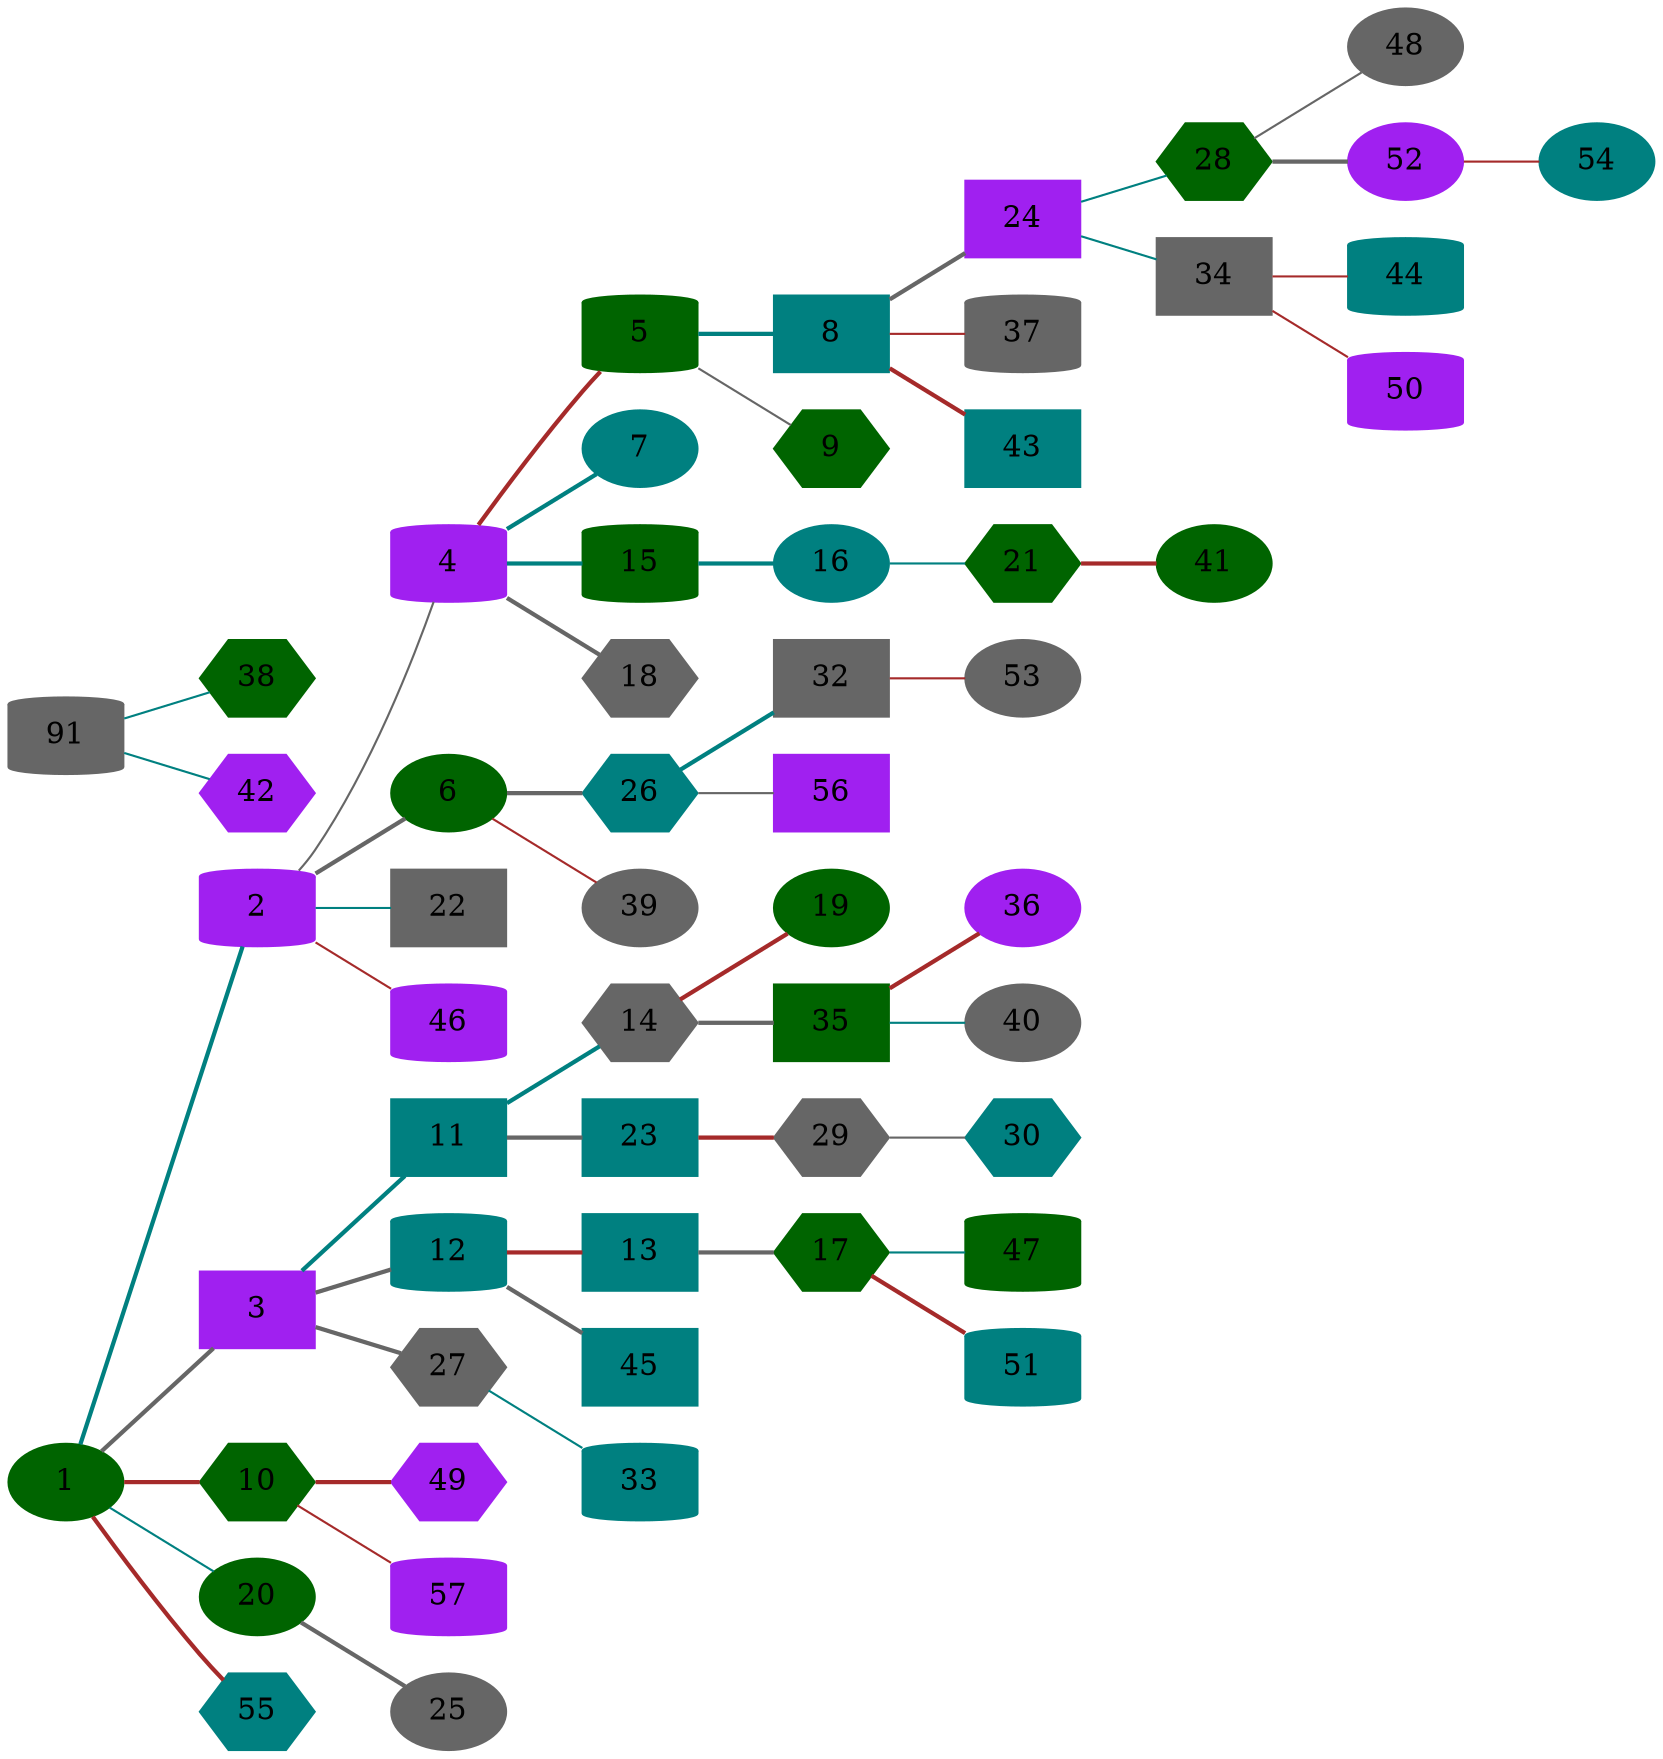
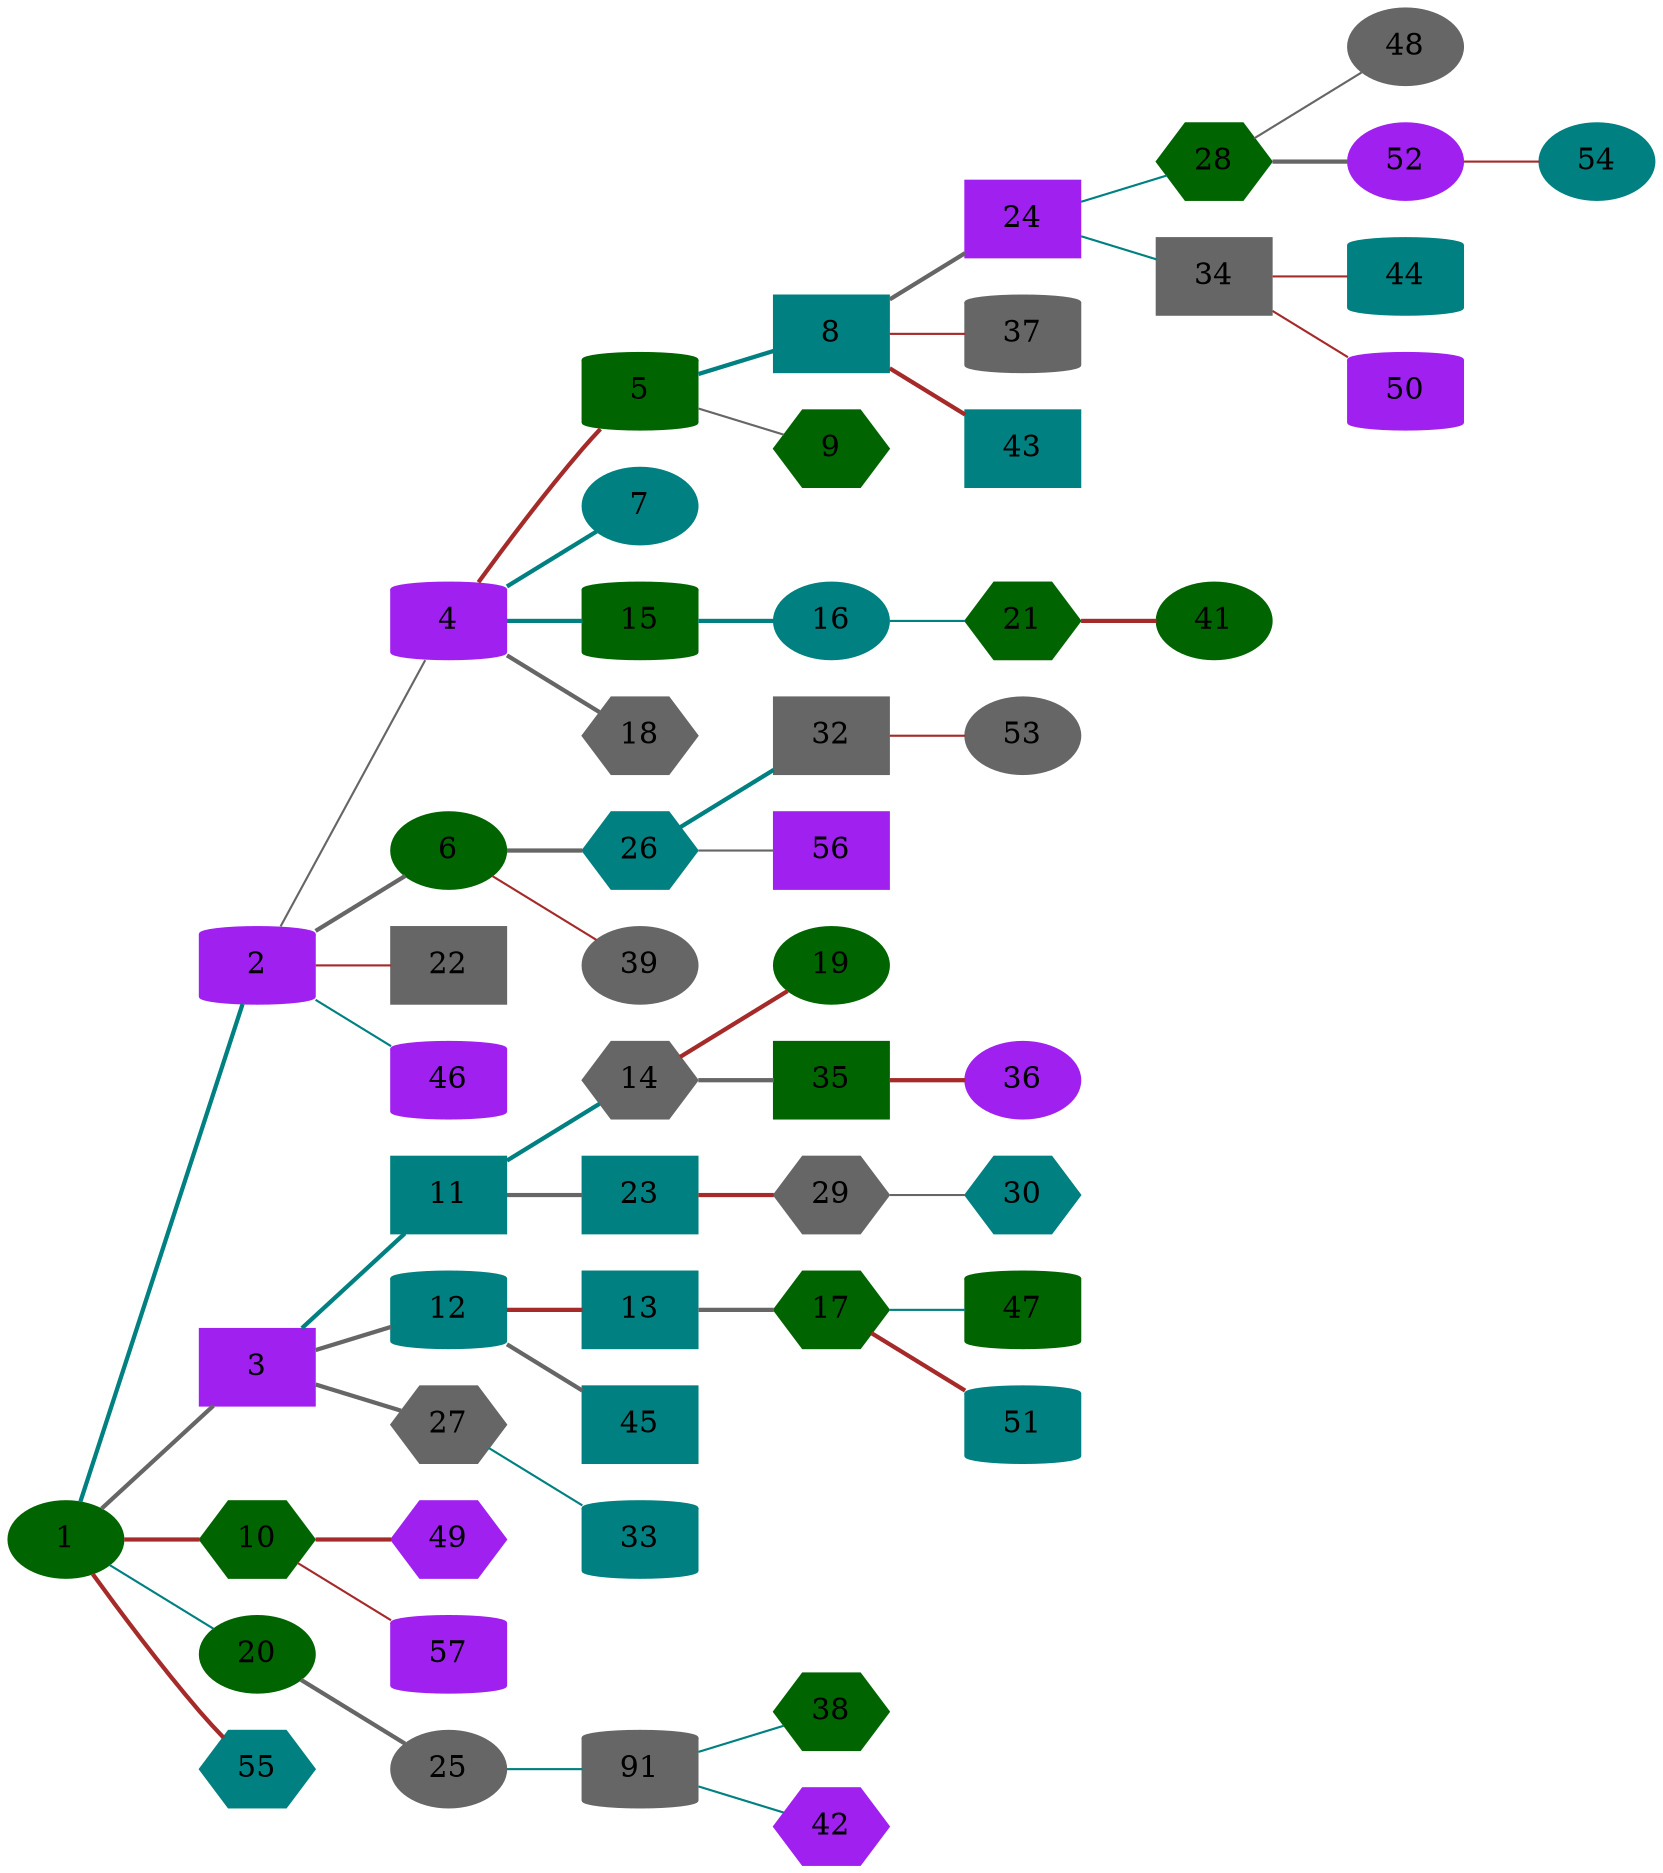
  graph {
    rankdir=LR
    node [color=teal shape=ellipse style=filled]
    edge [color=teal style=bold]
    1 [color=darkgreen]
    2 [color=purple shape=cylinder]
    3 [color=purple shape=box]
    10 [color=darkgreen shape=hexagon]
    20 [color=darkgreen]
    55 [shape=hexagon]
    4 [color=purple shape=cylinder]
    6 [color=darkgreen]
    22 [color=gray40 shape=box]
    46 [color=purple shape=cylinder]
    11 [shape=box]
    12 [shape=cylinder]
    27 [color=gray40 shape=hexagon]
    49 [color=purple shape=hexagon]
    57 [color=purple shape=cylinder]
    25 [color=gray40]
    5 [color=darkgreen shape=cylinder]
    7
    15 [color=darkgreen shape=cylinder]
    18 [color=gray40 shape=hexagon]
    26 [shape=hexagon]
    39 [color=gray40]
    14 [color=gray40 shape=hexagon]
    23 [shape=box]
    13 [shape=box]
    45 [shape=box]
    33 [shape=cylinder]
    8 [shape=box]
    9 [color=darkgreen shape=hexagon]
    16
    24 [color=purple shape=box]
    37 [color=gray40 shape=cylinder]
    43 [shape=box]
    32 [color=gray40 shape=box]
    56 [color=purple shape=box]
    28 [color=darkgreen shape=hexagon]
    34 [color=gray40 shape=box]
    19 [color=darkgreen]
    35 [color=darkgreen shape=box]
    29 [color=gray40 shape=hexagon]
    17 [color=darkgreen shape=hexagon]
    47 [color=darkgreen shape=cylinder]
    51 [shape=cylinder]
    36 [color=purple]
-   40 [color=gray40]
    21 [color=darkgreen shape=hexagon]
    41 [color=darkgreen]
    n48 [color=gray40 label=91 shape=cylinder]
    30 [shape=hexagon]
    48 [color=gray40]
    52 [color=purple]
    44 [shape=cylinder]
    50 [color=purple shape=cylinder]
    38 [color=darkgreen shape=hexagon]
    42 [color=purple shape=hexagon]
    53 [color=gray40]
    54
    1 -- 2
    1 -- 3 [color=gray40]
    1 -- 10 [color=brown]
    1 -- 20 [style=solid]
    1 -- 55 [color=brown]
    2 -- 4 [color=gray40 style=solid]
    2 -- 6 [color=gray40]
-   2 -- 22 [style=solid]
-   2 -- 46 [color=brown style=solid]
+   2 -- 22 [color=brown style=solid]
+   2 -- 46 [style=solid]
    3 -- 11
    3 -- 12 [color=gray40]
    3 -- 27 [color=gray40]
    10 -- 49 [color=brown]
    10 -- 57 [color=brown style=solid]
    20 -- 25 [color=gray40]
    4 -- 5 [color=brown]
    4 -- 7
    4 -- 15
    4 -- 18 [color=gray40]
    6 -- 26 [color=gray40]
    6 -- 39 [color=brown style=solid]
    11 -- 14
    11 -- 23 [color=gray40]
    12 -- 13 [color=brown]
    12 -- 45 [color=gray40]
    27 -- 33 [style=solid]
+   25 -- n48 [style=solid]
    5 -- 8
    5 -- 9 [color=gray40 style=solid]
    15 -- 16
    26 -- 32
    26 -- 56 [color=gray40 style=solid]
    14 -- 19 [color=brown]
    14 -- 35 [color=gray40]
    23 -- 29 [color=brown]
    13 -- 17 [color=gray40]
    8 -- 24 [color=gray40]
    8 -- 37 [color=brown style=solid]
    8 -- 43 [color=brown]
    16 -- 21 [style=solid]
    24 -- 28 [style=solid]
    24 -- 34 [style=solid]
    32 -- 53 [color=brown style=solid]
    28 -- 48 [color=gray40 style=solid]
    28 -- 52 [color=gray40]
    34 -- 44 [color=brown style=solid]
    34 -- 50 [color=brown style=solid]
    35 -- 36 [color=brown]
-   35 -- 40 [style=solid]
    29 -- 30 [color=gray40 style=solid]
    17 -- 47 [style=solid]
    17 -- 51 [color=brown]
    21 -- 41 [color=brown]
    n48 -- 38 [style=solid]
    n48 -- 42 [style=solid]
    52 -- 54 [color=brown style=solid]
  }
